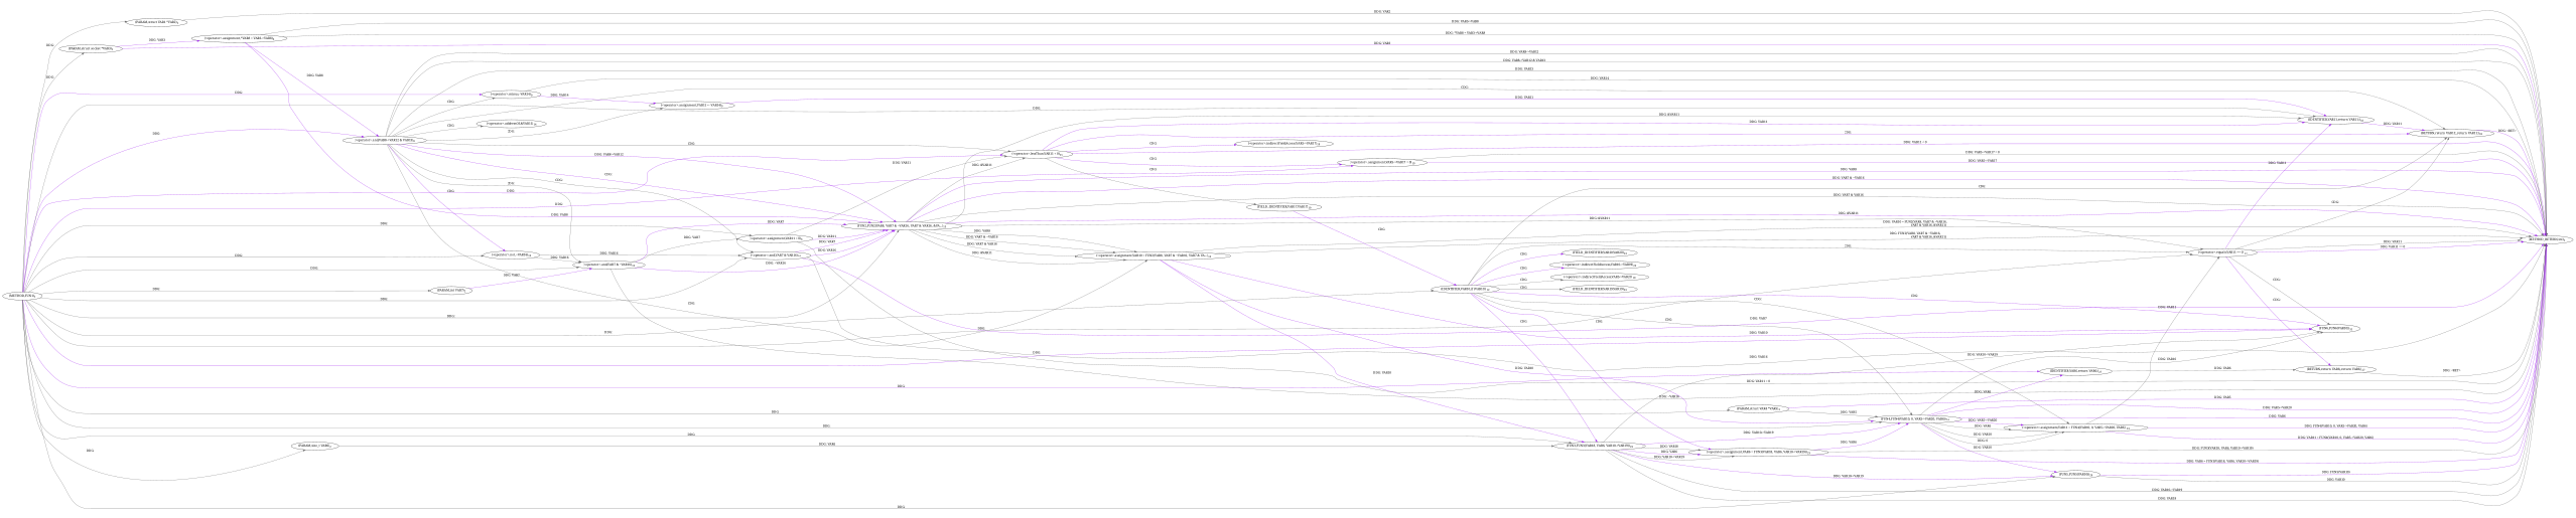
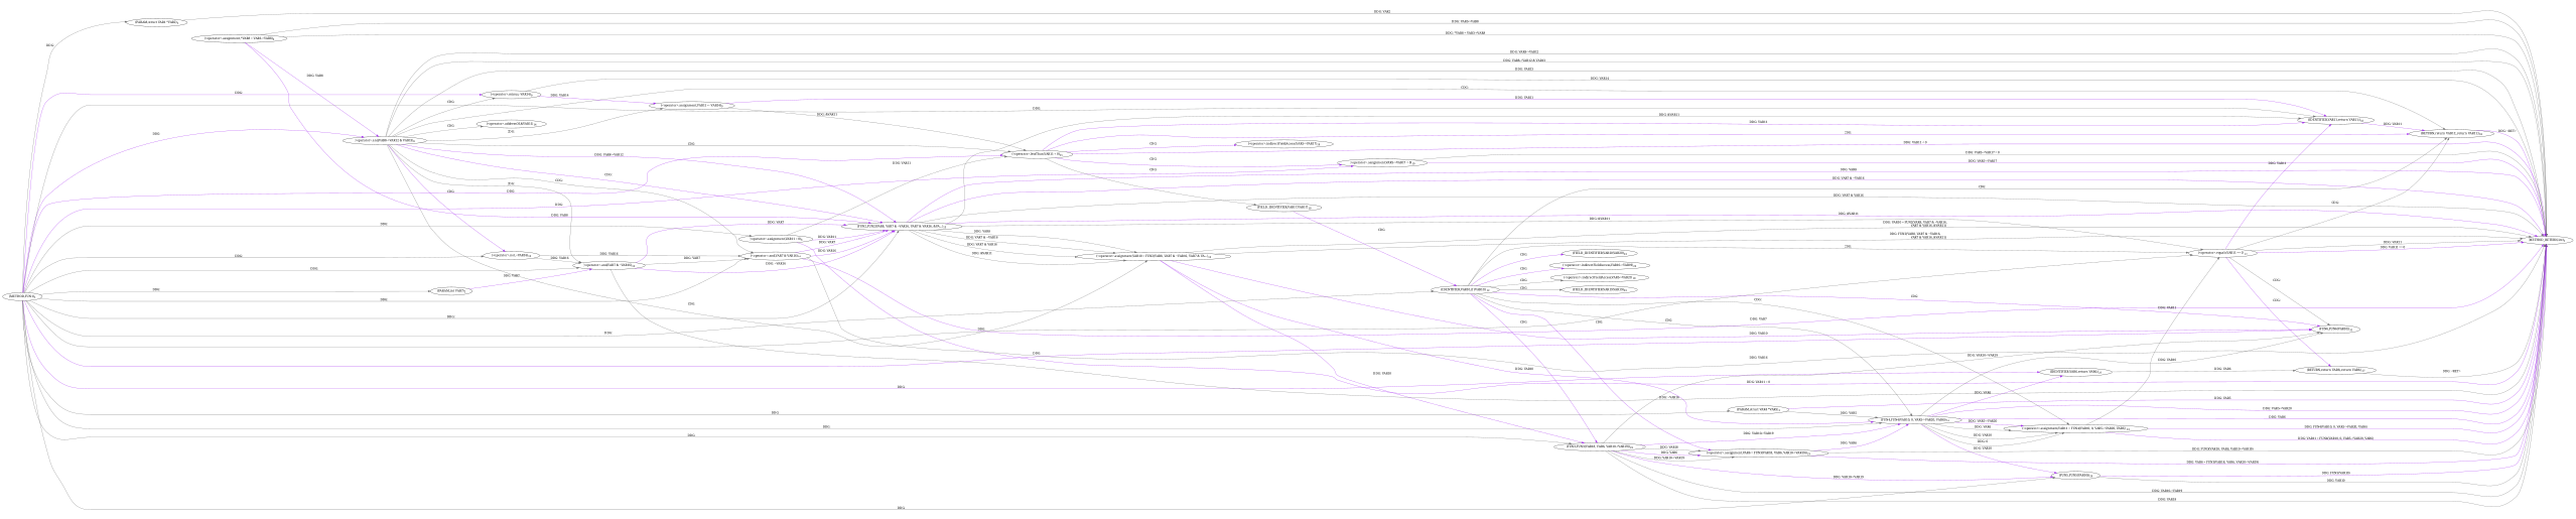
  digraph {
    fontname="Noto Serif"
    rankdir=LR
    node [fontname="Noto Serif"]
    edge [color=gray40 fontname="Noto Serif"]
    n1 [label=<(METHOD,FUN1)<SUB>1</SUB>>]
    n2 [label=<(PARAM,struct VAR1 *VAR2)<SUB>1</SUB>>]
-   n3 [label=<(PARAM,struct socket *VAR3)<SUB>1</SUB>>]
    n4 [label=<(PARAM,struct VAR4 *VAR5)<SUB>2</SUB>>]
-   n5 [label=<(PARAM,size_t VAR6)<SUB>2</SUB>>]
    n6 [label=<(PARAM,int VAR7)<SUB>2</SUB>>]
    n7 [label=<(&lt;operator&gt;.assignment,VAR11 = 0)<SUB>6</SUB>>]
    n8 [label=<(&lt;operator&gt;.assignment,VAR5-&gt;VAR17 = 0)<SUB>19</SUB>>]
    n9 [label=<(FUN6,FUN6(VAR10))<SUB>31</SUB>>]
    n10 [label=<(&lt;operator&gt;.and,VAR8-&gt;VAR12 &amp; VAR13)<SUB>8</SUB>>]
    n11 [label=<(&lt;operator&gt;.lessThan,VAR11 &lt; 0)<SUB>15</SUB>>]
    n12 [label=<(IDENTIFIER,VAR10,if (VAR10))<SUB>22</SUB>>]
    n13 [label=<(IDENTIFIER,VAR11,return VAR11;)<SUB>33</SUB>>]
    n14 [label=<(FUN2,FUN2(VAR8, VAR7 &amp; ~VAR16, 				VAR7 &amp; VAR16, &amp;VA...)<SUB>13</SUB>>]
    n15 [label=<(&lt;operator&gt;.and,VAR7 &amp; ~VAR16)<SUB>12</SUB>>]
    n16 [label=<(&lt;operator&gt;.and,VAR7 &amp; VAR16)<SUB>14</SUB>>]
    n17 [label=<(&lt;operator&gt;.equals,VAR11 == 0)<SUB>25</SUB>>]
    n18 [label=<(&lt;operator&gt;.minus,-VAR14)<SUB>9</SUB>>]
    n19 [label=<(&lt;operator&gt;.not,~VAR16)<SUB>13</SUB>>]
    n20 [label=<(FUN3,FUN3(VAR18, VAR6, VAR10-&gt;VAR19))<SUB>23</SUB>>]
    n21 [label=<(FUN4,FUN4(VAR10, 0, VAR5-&gt;VAR20, VAR6))<SUB>24</SUB>>]
    n22 [label=<(FUN5,FUN5(VAR10))<SUB>26</SUB>>]
    n23 [label=<(IDENTIFIER,VAR6,return VAR6;)<SUB>27</SUB>>]
    n24 [label=<(METHOD_RETURN,int)<SUB>1</SUB>>]
    n25 [label=<(&lt;operator&gt;.assignment,*VAR8 = VAR3-&gt;VAR8)<SUB>4</SUB>>]
    n26 [label=<(&lt;operator&gt;.assignment,VAR10 = FUN2(VAR8, VAR7 &amp; ~VAR16, 				VAR7 &amp; VA...)<SUB>13</SUB>>]
    n27 [label=<(RETURN,return VAR11;,return VAR11;)<SUB>33</SUB>>]
    n28 [label=<(&lt;operator&gt;.assignment,VAR11 = -VAR14)<SUB>9</SUB>>]
    n29 [label=<(&lt;operator&gt;.addressOf,&amp;VAR11)<SUB>14</SUB>>]
    n30 [label=<(&lt;operator&gt;.indirectFieldAccess,VAR5-&gt;VAR17)<SUB>19</SUB>>]
    n31 [label=<(FIELD_IDENTIFIER,VAR17,VAR17)<SUB>19</SUB>>]
    n32 [label=<(&lt;operator&gt;.assignment,VAR6 = FUN3(VAR18, VAR6, VAR10-&gt;VAR19))<SUB>23</SUB>>]
    n33 [label=<(&lt;operator&gt;.assignment,VAR11 = FUN4(VAR10, 0, VAR5-&gt;VAR20, VAR6))<SUB>24</SUB>>]
    n34 [label=<(&lt;operator&gt;.indirectFieldAccess,VAR10-&gt;VAR19)<SUB>23</SUB>>]
    n35 [label=<(&lt;operator&gt;.indirectFieldAccess,VAR5-&gt;VAR20)<SUB>29</SUB>>]
    n36 [label=<(FIELD_IDENTIFIER,VAR19,VAR19)<SUB>23</SUB>>]
    n37 [label=<(FIELD_IDENTIFIER,VAR20,VAR20)<SUB>24</SUB>>]
    n38 [label=<(RETURN,return VAR6;,return VAR6;)<SUB>27</SUB>>]
    n1 -> n2 [label="DDG: "]
-   n1 -> n3 [label="DDG: "]
    n1 -> n4 [label="DDG: "]
-   n1 -> n5 [label="DDG: "]
    n1 -> n6 [label="DDG: "]
    n1 -> n7 [label="DDG: "]
    n1 -> n8 [color=purple label="DDG: "]
    n1 -> n9 [color=purple label="DDG: "]
    n1 -> n10 [color=purple label="DDG: "]
    n1 -> n11 [color=purple label="DDG: "]
    n1 -> n12 [label="DDG: "]
    n1 -> n13 [label="DDG: "]
    n1 -> n14 [label="DDG: "]
    n1 -> n15 [label="DDG: "]
    n1 -> n16 [label="DDG: "]
    n1 -> n17 [label="DDG: "]
    n1 -> n18 [color=purple label="DDG: "]
    n1 -> n19 [label="DDG: "]
    n1 -> n20 [label="DDG: "]
    n1 -> n21 [label="DDG: "]
    n1 -> n22 [label="DDG: "]
    n1 -> n23 [color=purple label="DDG: "]
    n2 -> n24 [label="DDG: VAR2"]
-   n3 -> n24 [color=purple label="DDG: VAR3"]
-   n3 -> n25 [color=purple label="DDG: VAR3"]
    n4 -> n21 [label="DDG: VAR5"]
    n4 -> n24 [color=purple label="DDG: VAR5"]
-   n5 -> n20 [label="DDG: VAR6"]
    n6 -> n15 [color=purple label="DDG: VAR7"]
    n7 -> n11 [label="DDG: VAR11"]
    n7 -> n14 [color=purple label="DDG: VAR11"]
-   n7 -> n24 [label="DDG: VAR11 = 0"]
+   n7 -> n24 [color=purple label="DDG: VAR11 = 0"]
    n8 -> n24 [color=purple label="DDG: VAR5-&gt;VAR17"]
    n8 -> n24 [label="DDG: VAR5-&gt;VAR17 = 0"]
    n10 -> n11 [label="CDG: "]
    n10 -> n14 [color=purple label="DDG: VAR8-&gt;VAR12"]
    n10 -> n14 [color=purple label="CDG: "]
    n10 -> n15 [label="CDG: "]
    n10 -> n16 [label="CDG: "]
    n10 -> n18 [label="CDG: "]
    n10 -> n19 [color=purple label="CDG: "]
    n10 -> n24 [label="DDG: VAR8-&gt;VAR12"]
    n10 -> n24 [label="DDG: VAR8-&gt;VAR12 &amp; VAR13"]
    n10 -> n24 [label="DDG: VAR13"]
    n10 -> n26 [label="CDG: "]
    n10 -> n27 [label="CDG: "]
    n10 -> n28 [label="CDG: "]
    n10 -> n29 [label="CDG: "]
    n11 -> n8 [color=purple label="CDG: "]
    n11 -> n13 [color=purple label="DDG: VAR11"]
    n11 -> n24 [color=purple label="DDG: VAR11 &lt; 0"]
    n11 -> n27 [color=purple label="CDG: "]
    n11 -> n30 [color=purple label="CDG: "]
    n11 -> n31 [label="CDG: "]
    n12 -> n9 [color=purple label="CDG: "]
    n12 -> n17 [label="CDG: "]
    n12 -> n20 [color=purple label="CDG: "]
    n12 -> n21 [label="CDG: "]
    n12 -> n27 [label="CDG: "]
    n12 -> n32 [color=purple label="CDG: "]
    n12 -> n33 [label="CDG: "]
    n12 -> n34 [color=purple label="CDG: "]
    n12 -> n35 [label="CDG: "]
    n12 -> n36 [label="CDG: "]
    n12 -> n37 [color=purple label="CDG: "]
    n13 -> n27 [color=purple label="DDG: VAR11"]
-   n14 -> n11 [label="DDG: &amp;VAR11"]
+   n28 -> n11 [label="DDG: &amp;VAR11"]
    n14 -> n13 [label="DDG: &amp;VAR11"]
    n14 -> n17 [label="DDG: &amp;VAR11"]
    n14 -> n24 [color=purple label="DDG: VAR8"]
    n14 -> n24 [color=purple label="DDG: VAR7 &amp; ~VAR16"]
    n14 -> n24 [label="DDG: VAR7 &amp; VAR16"]
    n14 -> n24 [color=purple label="DDG: &amp;VAR11"]
    n14 -> n26 [label="DDG: VAR8"]
    n14 -> n26 [label="DDG: VAR7 &amp; ~VAR16"]
    n14 -> n26 [label="DDG: VAR7 &amp; VAR16"]
    n14 -> n26 [label="DDG: &amp;VAR11"]
    n15 -> n14 [color=purple label="DDG: VAR7"]
    n15 -> n14 [color=purple label="DDG: ~VAR16"]
-   n15 -> n7 [label="DDG: VAR7"]
+   n15 -> n16 [label="DDG: VAR7"]
    n15 -> n24 [label="DDG: ~VAR16"]
    n16 -> n14 [color=purple label="DDG: VAR7"]
    n16 -> n14 [color=purple label="DDG: VAR16"]
    n16 -> n24 [color=purple label="DDG: VAR7"]
    n16 -> n24 [label="DDG: VAR16"]
    n17 -> n9 [label="CDG: "]
    n17 -> n13 [color=purple label="DDG: VAR11"]
    n17 -> n24 [label="DDG: VAR11"]
    n17 -> n24 [color=purple label="DDG: VAR11 == 0"]
    n17 -> n27 [label="CDG: "]
    n17 -> n38 [color=purple label="CDG: "]
    n18 -> n24 [label="DDG: VAR14"]
    n18 -> n28 [color=purple label="DDG: VAR14"]
    n19 -> n15 [label="DDG: VAR16"]
    n19 -> n16 [label="DDG: VAR16"]
    n20 -> n9 [label="DDG: VAR10-&gt;VAR19"]
    n20 -> n21 [color=purple label="DDG: VAR10-&gt;VAR19"]
    n20 -> n22 [color=purple label="DDG: VAR10-&gt;VAR19"]
    n20 -> n24 [label="DDG: VAR10-&gt;VAR19"]
    n20 -> n24 [label="DDG: VAR18"]
    n20 -> n32 [label="DDG: VAR18"]
    n20 -> n32 [color=purple label="DDG: VAR6"]
    n20 -> n32 [label="DDG: VAR10-&gt;VAR19"]
    n21 -> n9 [label="DDG: VAR10"]
    n21 -> n22 [color=purple label="DDG: VAR10"]
    n21 -> n23 [color=purple label="DDG: VAR6"]
    n21 -> n24 [color=purple label="DDG: VAR5-&gt;VAR20"]
    n21 -> n24 [color=purple label="DDG: VAR6"]
    n21 -> n33 [label="DDG: VAR10"]
    n21 -> n33 [label="DDG: 0"]
    n21 -> n33 [color=purple label="DDG: VAR5-&gt;VAR20"]
    n21 -> n33 [label="DDG: VAR6"]
    n22 -> n24 [label="DDG: VAR10"]
    n22 -> n24 [color=purple label="DDG: FUN5(VAR10)"]
    n23 -> n38 [label="DDG: VAR6"]
    n25 -> n10 [color=purple label="DDG: VAR8"]
    n25 -> n14 [color=purple label="DDG: VAR8"]
    n25 -> n24 [label="DDG: VAR3-&gt;VAR8"]
    n25 -> n24 [label="DDG: *VAR8 = VAR3-&gt;VAR8"]
    n26 -> n9 [color=purple label="DDG: VAR10"]
    n26 -> n20 [color=purple label="DDG: VAR10"]
    n26 -> n21 [color=purple label="DDG: VAR10"]
    n26 -> n24 [label="DDG: FUN2(VAR8, VAR7 &amp; ~VAR16,\n				VAR7 &amp; VAR16, &amp;VAR11)"]
    n26 -> n24 [label="DDG: VAR10 = FUN2(VAR8, VAR7 &amp; ~VAR16,\n				VAR7 &amp; VAR16, &amp;VAR11)"]
    n27 -> n24 [color=purple label="DDG: &lt;RET&gt;"]
    n28 -> n13 [color=purple label="DDG: VAR11"]
    n31 -> n12 [color=purple label="CDG: "]
    n32 -> n21 [color=purple label="DDG: VAR6"]
    n32 -> n24 [label="DDG: FUN3(VAR18, VAR6, VAR10-&gt;VAR19)"]
    n32 -> n24 [color=purple label="DDG: VAR6 = FUN3(VAR18, VAR6, VAR10-&gt;VAR19)"]
    n33 -> n17 [label="DDG: VAR11"]
    n33 -> n24 [color=purple label="DDG: FUN4(VAR10, 0, VAR5-&gt;VAR20, VAR6)"]
    n33 -> n24 [color=purple label="DDG: VAR11 = FUN4(VAR10, 0, VAR5-&gt;VAR20, VAR6)"]
    n38 -> n24 [label="DDG: &lt;RET&gt;"]
  }
